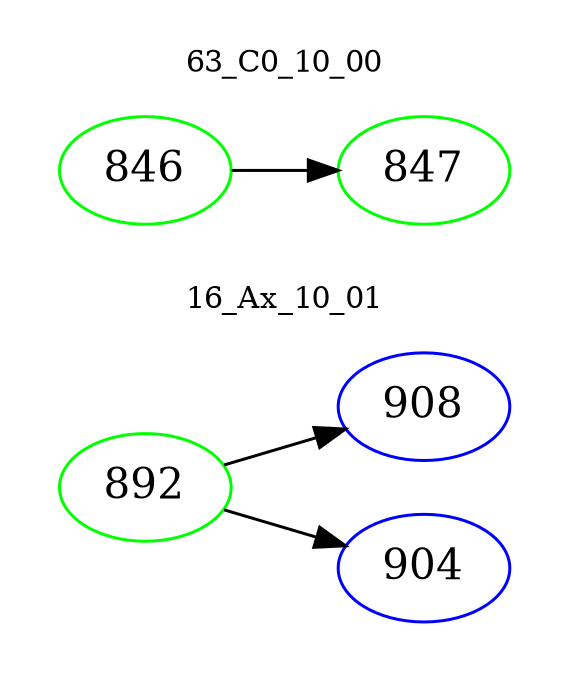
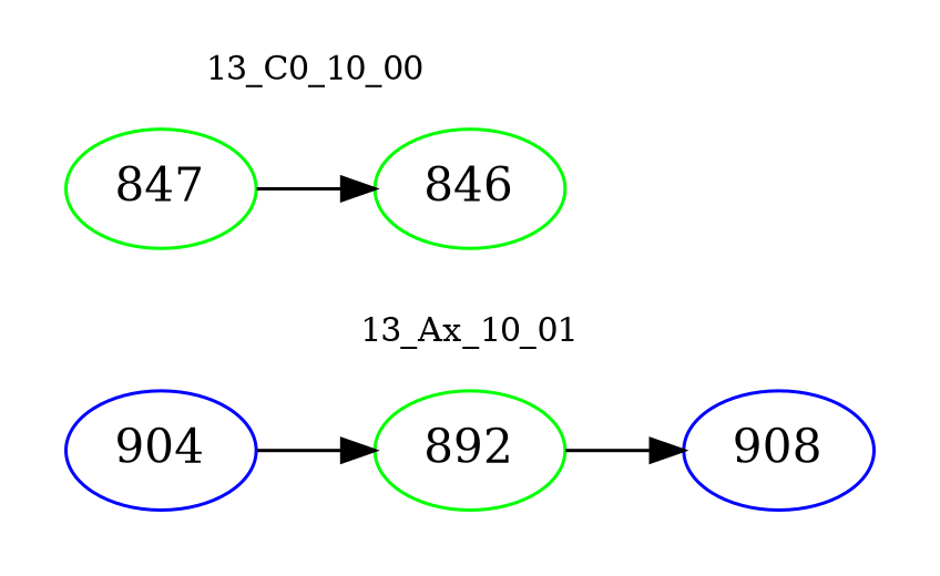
  digraph {
    rankdir=LR
    node [color=green]
    edge [color=black]
    n1 [color=blue label=904]
    n2 [label=892]
    n3 [color=blue label=908]
    n4 [label=846]
    n5 [label=847]
    subgraph cluster_1 {
      color=white
      fontsize=10
-     label="16_Ax_10_01"
+     label="13_Ax_10_01"
      n1
      n2
      n3
    }
    subgraph cluster_2 {
      color=white
      fontsize=10
-     label="63_C0_10_00"
+     label="13_C0_10_00"
      n4
      n5
    }
-   n2 -> n1
+   n1 -> n2
    n2 -> n3
-   n4 -> n5
+   n5 -> n4
  }
